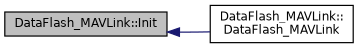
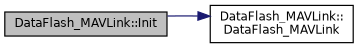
  digraph {
    rankdir=LR
    node [color=black fontname=Helvetica fontsize=10 shape=record style=filled]
    n1 [fillcolor=grey75 fontcolor=black height=0.2 label="DataFlash_MAVLink::Init" width=0.4]
    n2 [fillcolor=white height=0.2 label="DataFlash_MAVLink::\lDataFlash_MAVLink" width=0.4]
-   n1 -> n2 [color=midnightblue dir=back fontname=Helvetica fontsize=10 labelfontname=Helvetica labelfontsize=10 style=solid]
+   n2 -> n1 [color=midnightblue dir=back fontname=Helvetica fontsize=10 labelfontname=Helvetica labelfontsize=10 style=solid]
  }
